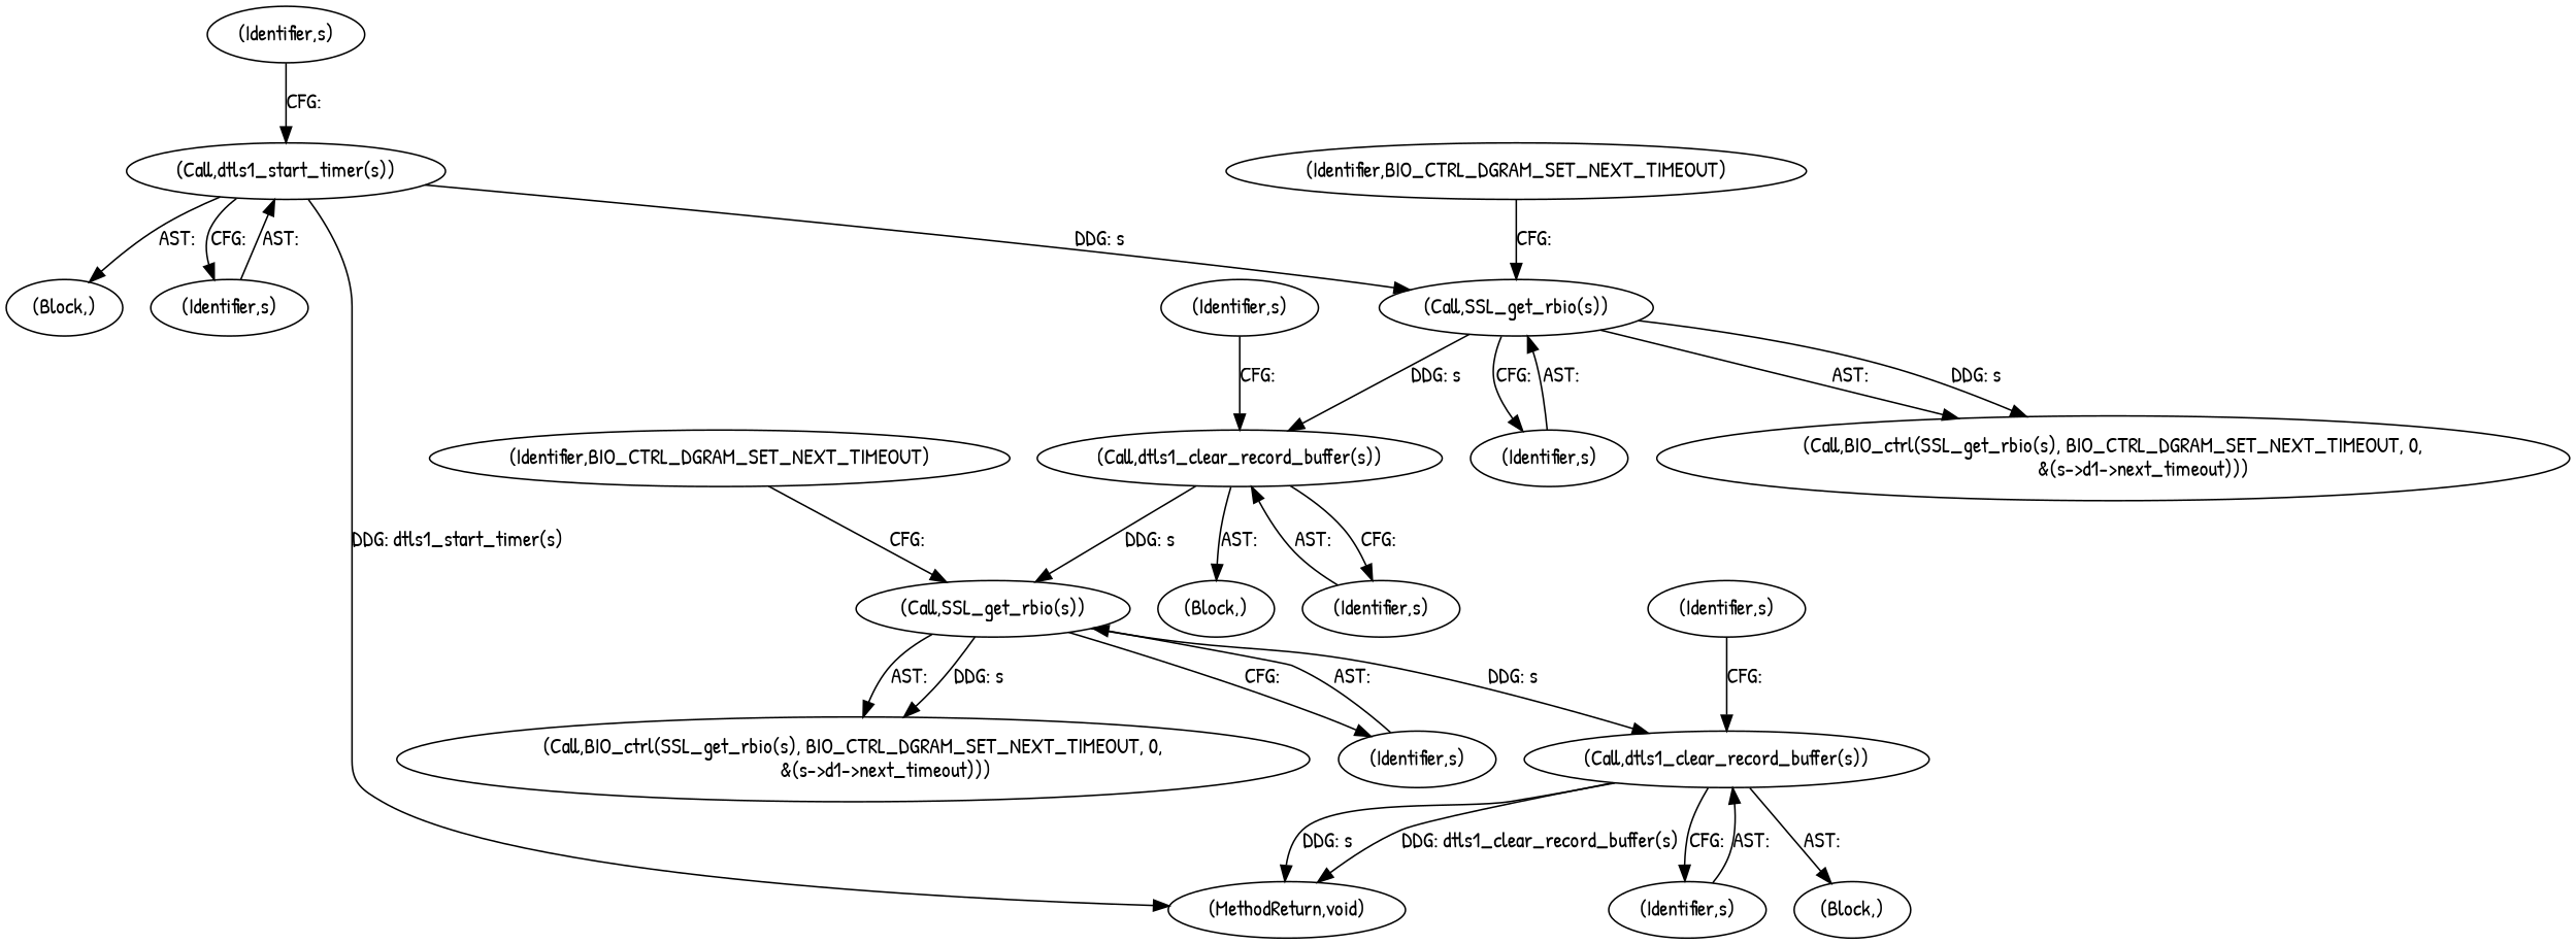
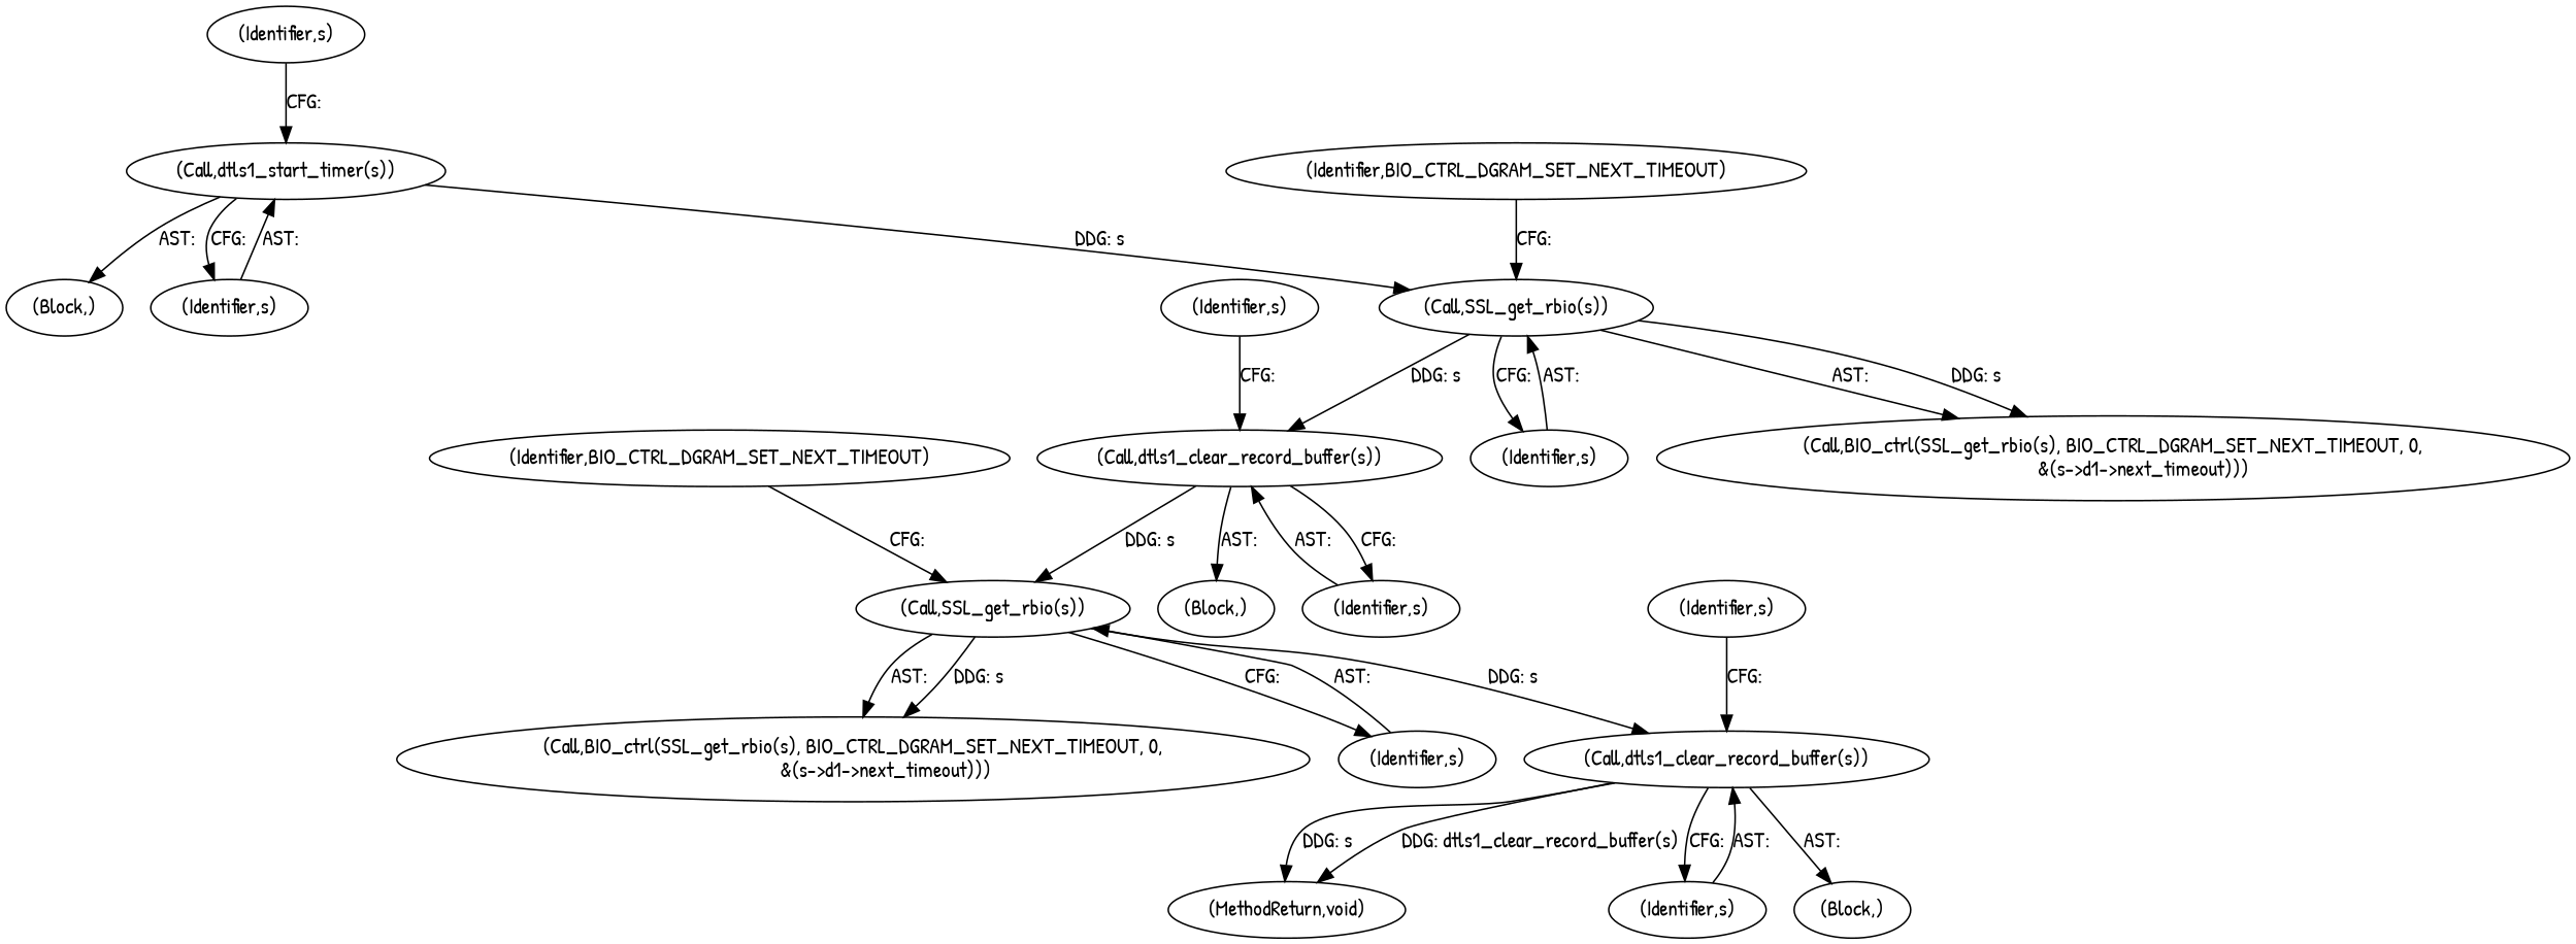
  digraph {
    fontname="Patrick Hand"
    node [fontname="Patrick Hand"]
    edge [fontname="Patrick Hand"]
    n1 [label="(Call,dtls1_clear_record_buffer(s))"]
    n2 [label="(Block,)"]
    n3 [label="(Identifier,s)"]
    n4 [label="(MethodReturn,void)"]
    n5 [label="(Call,SSL_get_rbio(s))"]
    n6 [label="(Identifier,s)"]
    n7 [label="(Call,BIO_ctrl(SSL_get_rbio(s), BIO_CTRL_DGRAM_SET_NEXT_TIMEOUT, 0,\n              &(s->d1->next_timeout)))"]
    n8 [label="(Call,dtls1_clear_record_buffer(s))"]
    n9 [label="(Block,)"]
    n10 [label="(Identifier,s)"]
    n11 [label="(Call,SSL_get_rbio(s))"]
    n12 [label="(Identifier,s)"]
    n13 [label="(Call,BIO_ctrl(SSL_get_rbio(s), BIO_CTRL_DGRAM_SET_NEXT_TIMEOUT, 0,\n             &(s->d1->next_timeout)))"]
    n14 [label="(Call,dtls1_start_timer(s))"]
    n15 [label="(Identifier,s)"]
    n16 [label="(Block,)"]
    n17 [label="(Identifier,s)"]
    n18 [label="(Identifier,BIO_CTRL_DGRAM_SET_NEXT_TIMEOUT)"]
    n19 [label="(Identifier,s)"]
    n20 [label="(Identifier,s)"]
    n21 [label="(Identifier,BIO_CTRL_DGRAM_SET_NEXT_TIMEOUT)"]
    n1 -> n2 [label="AST: "]
    n1 -> n3 [label="CFG: "]
    n1 -> n4 [label="DDG: dtls1_clear_record_buffer(s)"]
    n1 -> n4 [label="DDG: s"]
    n3 -> n1 [label="AST: "]
    n5 -> n1 [label="DDG: s"]
    n5 -> n6 [label="CFG: "]
    n5 -> n7 [label="AST: "]
    n5 -> n7 [label="DDG: s"]
    n6 -> n5 [label="AST: "]
    n8 -> n5 [label="DDG: s"]
    n8 -> n9 [label="AST: "]
    n8 -> n10 [label="CFG: "]
    n10 -> n8 [label="AST: "]
    n11 -> n8 [label="DDG: s"]
    n11 -> n12 [label="CFG: "]
    n11 -> n13 [label="AST: "]
    n11 -> n13 [label="DDG: s"]
    n12 -> n11 [label="AST: "]
-   n14 -> n4 [label="DDG: dtls1_start_timer(s)"]
    n14 -> n11 [label="DDG: s"]
    n14 -> n15 [label="CFG: "]
    n14 -> n16 [label="AST: "]
    n15 -> n14 [label="AST: "]
    n17 -> n14 [label="CFG: "]
    n18 -> n5 [label="CFG: "]
    n19 -> n8 [label="CFG: "]
    n20 -> n1 [label="CFG: "]
    n21 -> n11 [label="CFG: "]
  }
